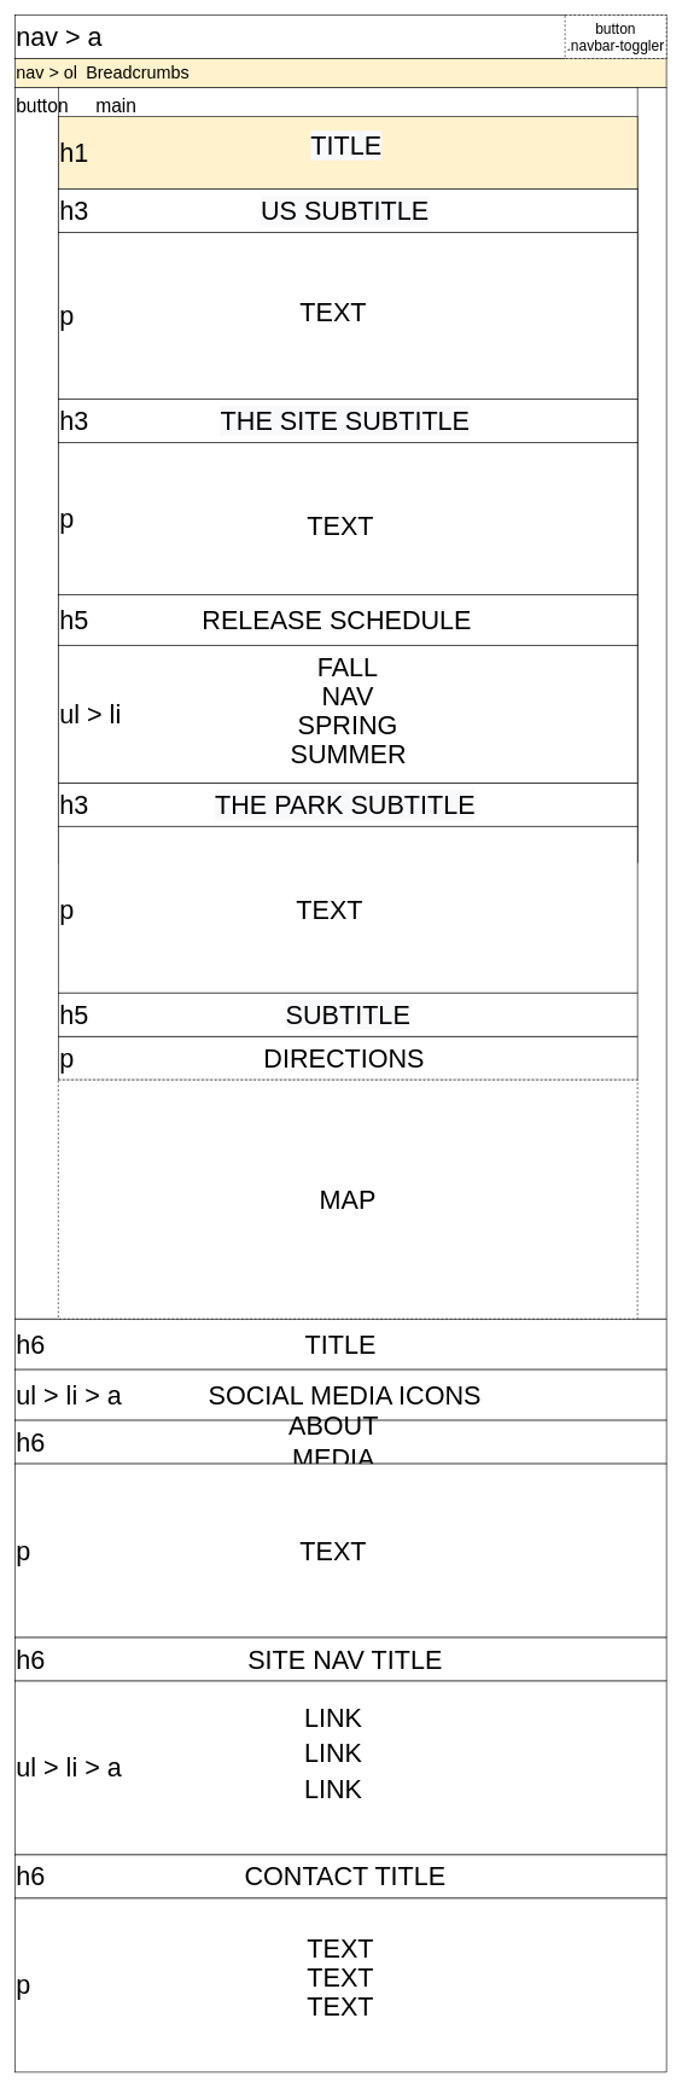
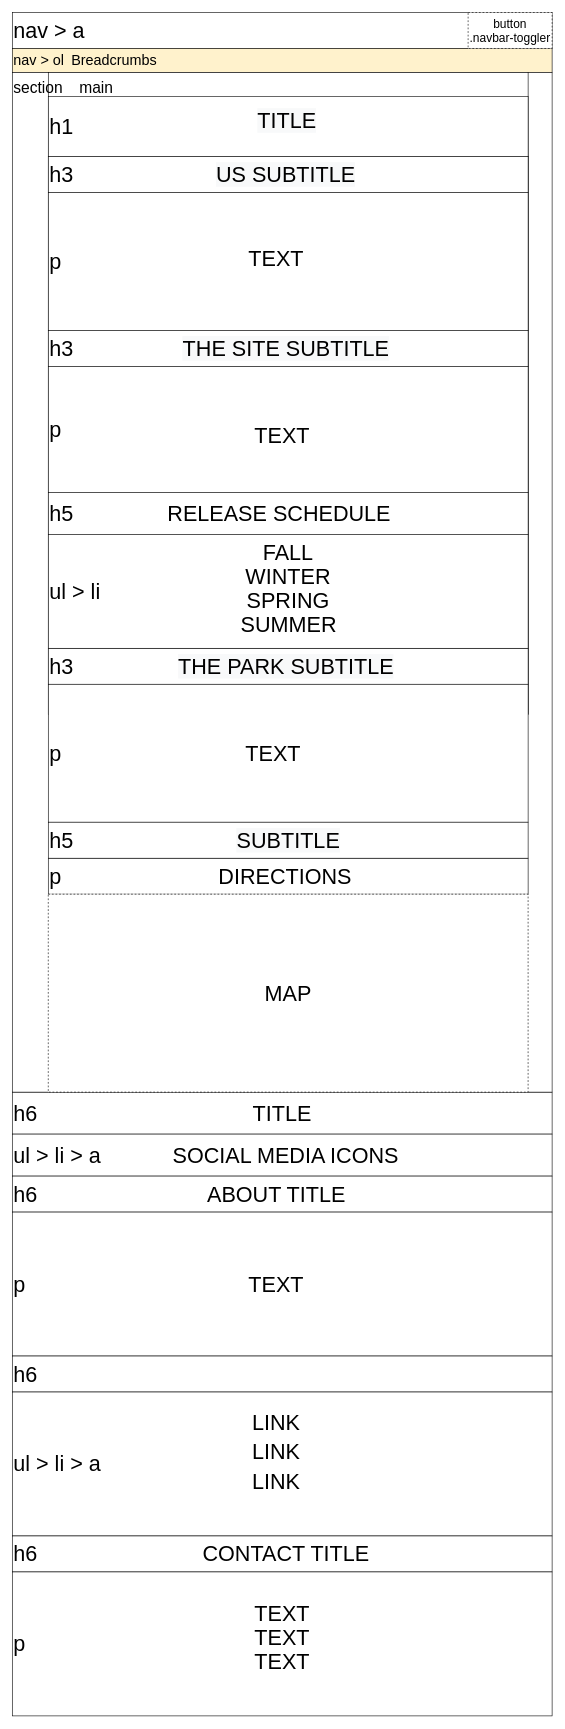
  <mxCell id="0" />
  <mxCell id="1" parent="0" />
  <mxCell id="2" value="&lt;div align=&quot;left&quot;&gt;&lt;font style=&quot;font-size: 36px&quot;&gt;nav &amp;gt; a&lt;/font&gt;&lt;/div&gt;" style="rounded=0;whiteSpace=wrap;html=1;align=left;" vertex="1" parent="1"><mxGeometry x="20" y="20" width="900" height="60" as="geometry" /></mxCell>
  <mxCell id="3" value="&lt;div align=&quot;left&quot;&gt;&lt;font style=&quot;font-size: 24px&quot;&gt;nav &amp;gt; ol&lt;/font&gt;&lt;/div&gt;" style="rounded=0;whiteSpace=wrap;html=1;align=left;fillColor=#fff2cc;" vertex="1" parent="1"><mxGeometry x="20" y="80" width="900" height="40" as="geometry" /></mxCell>
  <mxCell id="4" value="&lt;font style=&quot;font-size: 20px&quot;&gt;button&lt;br&gt;.navbar-toggler&lt;/font&gt;" style="rounded=0;whiteSpace=wrap;html=1;dashed=1;" vertex="1" parent="1"><mxGeometry x="780" y="20" width="140" height="60" as="geometry" /></mxCell>
  <mxCell id="5" value="&lt;div align=&quot;left&quot; style=&quot;font-size: 36px&quot;&gt;h6&lt;/div&gt;" style="rounded=0;whiteSpace=wrap;html=1;align=left;" vertex="1" parent="1"><mxGeometry x="20" y="1820" width="900" height="70" as="geometry" /></mxCell>
  <mxCell id="6" value="&lt;div align=&quot;left&quot; style=&quot;font-size: 36px&quot;&gt;&lt;font style=&quot;font-size: 36px&quot;&gt;ul &amp;gt; li &amp;gt; a&lt;/font&gt;&lt;br&gt;&lt;/div&gt;" style="rounded=0;whiteSpace=wrap;html=1;align=left;" vertex="1" parent="1"><mxGeometry x="20" y="1890" width="900" height="70" as="geometry" /></mxCell>
  <mxCell id="7" value="&lt;font style=&quot;font-size: 36px&quot;&gt;TITLE&lt;/font&gt;" style="text;html=1;strokeColor=none;fillColor=none;align=center;verticalAlign=middle;whiteSpace=wrap;rounded=0;" vertex="1" parent="1"><mxGeometry x="405" y="1845" width="130" height="20" as="geometry" /></mxCell>
  <mxCell id="8" value="&lt;font style=&quot;font-size: 36px&quot;&gt;SOCIAL MEDIA ICONS&lt;/font&gt;" style="text;html=1;strokeColor=none;fillColor=none;align=center;verticalAlign=middle;whiteSpace=wrap;rounded=0;" vertex="1" parent="1"><mxGeometry x="282" y="1915" width="388" height="20" as="geometry" /></mxCell>
  <mxCell id="9" value="&lt;font style=&quot;font-size: 24px&quot;&gt;Breadcrumbs&lt;/font&gt;" style="text;html=1;strokeColor=none;fillColor=none;align=center;verticalAlign=middle;whiteSpace=wrap;rounded=0;" vertex="1" parent="1"><mxGeometry x="140" y="90" width="100" height="20" as="geometry" /></mxCell>
  <mxCell id="10" value="&lt;div align=&quot;left&quot;&gt;&lt;font style=&quot;font-size: 36px&quot;&gt;h6&lt;/font&gt;&lt;/div&gt;" style="rounded=0;whiteSpace=wrap;html=1;align=left;" vertex="1" parent="1"><mxGeometry x="20" y="1960" width="900" height="60" as="geometry" /></mxCell>
- <mxCell id="11" value="&lt;font style=&quot;font-size: 36px&quot;&gt;ABOUT MEDIA&lt;/font&gt;" style="text;html=1;strokeColor=none;fillColor=none;align=center;verticalAlign=middle;whiteSpace=wrap;rounded=0;" vertex="1" parent="1"><mxGeometry x="337.5" y="1980" width="245" height="20" as="geometry" /></mxCell>
+ <mxCell id="11" value="&lt;font style=&quot;font-size: 36px&quot;&gt;ABOUT TITLE&lt;/font&gt;" style="text;html=1;strokeColor=none;fillColor=none;align=center;verticalAlign=middle;whiteSpace=wrap;rounded=0;" vertex="1" parent="1"><mxGeometry x="337.5" y="1980" width="245" height="20" as="geometry" /></mxCell>
  <mxCell id="12" value="&lt;div align=&quot;left&quot;&gt;&lt;font style=&quot;font-size: 36px&quot;&gt;p&lt;/font&gt;&lt;/div&gt;" style="rounded=0;whiteSpace=wrap;html=1;align=left;" vertex="1" parent="1"><mxGeometry x="20" y="2020" width="900" height="240" as="geometry" /></mxCell>
  <mxCell id="13" value="&lt;font style=&quot;font-size: 36px&quot;&gt;TEXT&lt;/font&gt;" style="text;html=1;strokeColor=none;fillColor=none;align=center;verticalAlign=middle;whiteSpace=wrap;rounded=0;" vertex="1" parent="1"><mxGeometry x="395" y="2130" width="130" height="20" as="geometry" /></mxCell>
  <mxCell id="14" value="&lt;div align=&quot;left&quot;&gt;&lt;font style=&quot;font-size: 36px&quot;&gt;h6&lt;/font&gt;&lt;/div&gt;" style="rounded=0;whiteSpace=wrap;html=1;align=left;" vertex="1" parent="1"><mxGeometry x="20" y="2260" width="900" height="60" as="geometry" /></mxCell>
- <mxCell id="15" value="&lt;font style=&quot;font-size: 36px&quot;&gt;SITE NAV TITLE&lt;/font&gt;" style="text;html=1;strokeColor=none;fillColor=none;align=center;verticalAlign=middle;whiteSpace=wrap;rounded=0;" vertex="1" parent="1"><mxGeometry x="323.5" y="2280" width="305" height="20" as="geometry" /></mxCell>
  <mxCell id="16" value="&lt;div align=&quot;left&quot;&gt;&lt;font style=&quot;font-size: 36px&quot;&gt;ul &amp;gt; li &amp;gt; a&lt;/font&gt;&lt;/div&gt;" style="rounded=0;whiteSpace=wrap;html=1;align=left;" vertex="1" parent="1"><mxGeometry x="20" y="2320" width="900" height="240" as="geometry" /></mxCell>
  <mxCell id="17" value="&lt;font style=&quot;font-size: 36px&quot;&gt;LINK&lt;/font&gt;" style="text;html=1;strokeColor=none;fillColor=none;align=center;verticalAlign=middle;whiteSpace=wrap;rounded=0;" vertex="1" parent="1"><mxGeometry x="395" y="2360" width="130" height="20" as="geometry" /></mxCell>
  <mxCell id="18" value="&lt;font style=&quot;font-size: 36px&quot;&gt;LINK&lt;/font&gt;" style="text;html=1;strokeColor=none;fillColor=none;align=center;verticalAlign=middle;whiteSpace=wrap;rounded=0;" vertex="1" parent="1"><mxGeometry x="395" y="2410" width="130" height="20" as="geometry" /></mxCell>
  <mxCell id="19" value="&lt;font style=&quot;font-size: 36px&quot;&gt;LINK&lt;/font&gt;" style="text;html=1;strokeColor=none;fillColor=none;align=center;verticalAlign=middle;whiteSpace=wrap;rounded=0;" vertex="1" parent="1"><mxGeometry x="395" y="2460" width="130" height="20" as="geometry" /></mxCell>
  <mxCell id="20" value="&lt;div align=&quot;left&quot;&gt;&lt;font style=&quot;font-size: 36px&quot;&gt;h6&lt;/font&gt;&lt;/div&gt;" style="rounded=0;whiteSpace=wrap;html=1;align=left;" vertex="1" parent="1"><mxGeometry x="20" y="2560" width="900" height="60" as="geometry" /></mxCell>
  <mxCell id="21" value="&lt;font style=&quot;font-size: 36px&quot;&gt;CONTACT TITLE&lt;/font&gt;" style="text;html=1;strokeColor=none;fillColor=none;align=center;verticalAlign=middle;whiteSpace=wrap;rounded=0;" vertex="1" parent="1"><mxGeometry x="323.5" y="2580" width="305" height="20" as="geometry" /></mxCell>
  <mxCell id="22" value="&lt;div align=&quot;left&quot;&gt;&lt;font style=&quot;font-size: 36px&quot;&gt;p&lt;/font&gt;&lt;/div&gt;" style="rounded=0;whiteSpace=wrap;html=1;align=left;" vertex="1" parent="1"><mxGeometry x="20" y="2620" width="900" height="240" as="geometry" /></mxCell>
  <mxCell id="23" value="&lt;font style=&quot;font-size: 36px&quot;&gt;TEXT&lt;/font&gt;" style="text;html=1;strokeColor=none;fillColor=none;align=center;verticalAlign=middle;whiteSpace=wrap;rounded=0;" vertex="1" parent="1"><mxGeometry x="405" y="2720" width="130" height="20" as="geometry" /></mxCell>
  <mxCell id="24" value="&lt;font style=&quot;font-size: 36px&quot;&gt;TEXT&lt;/font&gt;" style="text;html=1;strokeColor=none;fillColor=none;align=center;verticalAlign=middle;whiteSpace=wrap;rounded=0;" vertex="1" parent="1"><mxGeometry x="405" y="2760" width="130" height="20" as="geometry" /></mxCell>
  <mxCell id="25" value="&lt;font style=&quot;font-size: 36px&quot;&gt;TEXT&lt;/font&gt;" style="text;html=1;strokeColor=none;fillColor=none;align=center;verticalAlign=middle;whiteSpace=wrap;rounded=0;" vertex="1" parent="1"><mxGeometry x="405" y="2680" width="130" height="20" as="geometry" /></mxCell>
  <mxCell id="26" value="" style="rounded=0;whiteSpace=wrap;html=1;" vertex="1" parent="1"><mxGeometry x="20" y="120" width="900" height="1700" as="geometry" /></mxCell>
  <mxCell id="27" value="" style="rounded=0;whiteSpace=wrap;html=1;" vertex="1" parent="1"><mxGeometry x="80" y="120" width="800" height="1070" as="geometry" /></mxCell>
- <mxCell id="28" value="&lt;div align=&quot;left&quot; style=&quot;font-size: 26px&quot;&gt;&lt;font style=&quot;font-size: 26px&quot;&gt;button&lt;/font&gt;&lt;/div&gt;" style="text;html=1;strokeColor=none;fillColor=none;align=left;verticalAlign=middle;whiteSpace=wrap;rounded=0;" vertex="1" parent="1"><mxGeometry x="20" y="120" width="120" height="50" as="geometry" /></mxCell>
+ <mxCell id="28" value="&lt;div align=&quot;left&quot; style=&quot;font-size: 26px&quot;&gt;&lt;font style=&quot;font-size: 26px&quot;&gt;section&lt;/font&gt;&lt;/div&gt;" style="text;html=1;strokeColor=none;fillColor=none;align=left;verticalAlign=middle;whiteSpace=wrap;rounded=0;" vertex="1" parent="1"><mxGeometry x="20" y="120" width="120" height="50" as="geometry" /></mxCell>
  <mxCell id="29" value="&lt;div align=&quot;left&quot; style=&quot;font-size: 26px&quot;&gt;&lt;font style=&quot;font-size: 26px&quot;&gt;main&lt;/font&gt;&lt;/div&gt;" style="text;html=1;strokeColor=none;fillColor=none;align=left;verticalAlign=middle;whiteSpace=wrap;rounded=0;" vertex="1" parent="1"><mxGeometry x="130" y="120" width="120" height="50" as="geometry" /></mxCell>
- <mxCell id="30" value="&lt;div align=&quot;left&quot;&gt;&lt;font style=&quot;font-size: 36px&quot;&gt;h1&lt;/font&gt;&lt;/div&gt;" style="rounded=0;whiteSpace=wrap;html=1;align=left;fillColor=#fff2cc;" vertex="1" parent="1"><mxGeometry x="80" y="160" width="800" height="100" as="geometry" /></mxCell>
+ <mxCell id="30" value="&lt;div align=&quot;left&quot;&gt;&lt;font style=&quot;font-size: 36px&quot;&gt;h1&lt;/font&gt;&lt;/div&gt;" style="rounded=0;whiteSpace=wrap;html=1;align=left;" vertex="1" parent="1"><mxGeometry x="80" y="160" width="800" height="100" as="geometry" /></mxCell>
  <mxCell id="31" value="&lt;div align=&quot;left&quot;&gt;&lt;br&gt;&lt;/div&gt;" style="rounded=0;whiteSpace=wrap;html=1;align=left;" vertex="1" parent="1"><mxGeometry x="80" y="260" width="800" height="930" as="geometry" /></mxCell>
  <mxCell id="32" value="&lt;font style=&quot;font-size: 36px&quot;&gt;&lt;span style=&quot;display: inline ; float: none ; background-color: rgb(248 , 249 , 250) ; color: rgb(0 , 0 , 0) ; font-family: &amp;#34;helvetica&amp;#34; ; font-size: 36px ; font-style: normal ; font-variant: normal ; font-weight: 400 ; letter-spacing: normal ; text-align: center ; text-decoration: none ; text-indent: 0px ; text-transform: none ; white-space: normal ; word-spacing: 0px&quot;&gt;TITLE&lt;/span&gt;&lt;/font&gt;&lt;b&gt;&lt;/b&gt;&lt;i&gt;&lt;/i&gt;&lt;u&gt;&lt;/u&gt;&lt;sub&gt;&lt;/sub&gt;&lt;sup&gt;&lt;/sup&gt;&lt;strike&gt;&lt;/strike&gt;" style="text;html=1;strokeColor=none;fillColor=none;align=center;verticalAlign=middle;whiteSpace=wrap;rounded=0;" vertex="1" parent="1"><mxGeometry x="347.5" y="190" width="260" height="20" as="geometry" /></mxCell>
  <mxCell id="33" value="&lt;div align=&quot;left&quot;&gt;&lt;font style=&quot;font-size: 36px&quot;&gt;h3&lt;/font&gt;&lt;/div&gt;" style="rounded=0;whiteSpace=wrap;html=1;align=left;" vertex="1" parent="1"><mxGeometry x="80" y="260" width="800" height="60" as="geometry" /></mxCell>
  <mxCell id="34" value="&lt;div align=&quot;left&quot;&gt;&lt;font style=&quot;font-size: 36px&quot;&gt;p&lt;/font&gt;&lt;/div&gt;" style="rounded=0;whiteSpace=wrap;html=1;align=left;" vertex="1" parent="1"><mxGeometry x="80" y="320" width="800" height="230" as="geometry" /></mxCell>
  <mxCell id="35" value="&lt;div align=&quot;left&quot;&gt;&lt;font style=&quot;font-size: 36px&quot;&gt;h3&lt;/font&gt;&lt;/div&gt;" style="rounded=0;whiteSpace=wrap;html=1;align=left;" vertex="1" parent="1"><mxGeometry x="80" y="550" width="800" height="60" as="geometry" /></mxCell>
  <mxCell id="36" value="&lt;div align=&quot;left&quot;&gt;&lt;font style=&quot;font-size: 36px&quot;&gt;p&lt;/font&gt;&lt;/div&gt;" style="rounded=0;whiteSpace=wrap;html=1;align=left;" vertex="1" parent="1"><mxGeometry x="80" y="610" width="800" height="210" as="geometry" /></mxCell>
  <mxCell id="37" value="&lt;div align=&quot;left&quot;&gt;&lt;font style=&quot;font-size: 36px&quot;&gt;h3&lt;/font&gt;&lt;/div&gt;" style="rounded=0;whiteSpace=wrap;html=1;align=left;" vertex="1" parent="1"><mxGeometry x="80" y="1080" width="800" height="60" as="geometry" /></mxCell>
  <mxCell id="38" value="&lt;div align=&quot;left&quot;&gt;&lt;font style=&quot;font-size: 36px&quot;&gt;p&lt;/font&gt;&lt;/div&gt;" style="rounded=0;whiteSpace=wrap;html=1;align=left;" vertex="1" parent="1"><mxGeometry x="80" y="1140" width="800" height="230" as="geometry" /></mxCell>
  <mxCell id="39" value="&lt;font style=&quot;font-size: 36px&quot;&gt;&lt;span style=&quot;display: inline ; float: none ; background-color: rgb(248 , 249 , 250) ; color: rgb(0 , 0 , 0) ; font-family: &amp;#34;helvetica&amp;#34; ; font-size: 36px ; font-style: normal ; font-variant: normal ; font-weight: 400 ; letter-spacing: normal ; text-align: center ; text-decoration: none ; text-indent: 0px ; text-transform: none ; white-space: normal ; word-spacing: 0px&quot;&gt;US SUBTITLE&lt;/span&gt;&lt;/font&gt;&lt;b&gt;&lt;/b&gt;&lt;i&gt;&lt;/i&gt;&lt;u&gt;&lt;/u&gt;&lt;sub&gt;&lt;/sub&gt;&lt;sup&gt;&lt;/sup&gt;&lt;strike&gt;&lt;/strike&gt;" style="text;html=1;strokeColor=none;fillColor=none;align=center;verticalAlign=middle;whiteSpace=wrap;rounded=0;" vertex="1" parent="1"><mxGeometry x="346" y="280" width="260" height="20" as="geometry" /></mxCell>
  <mxCell id="40" value="&lt;font style=&quot;font-size: 36px&quot;&gt;&lt;span style=&quot;display: inline ; float: none ; background-color: rgb(248 , 249 , 250) ; color: rgb(0 , 0 , 0) ; font-family: &amp;#34;helvetica&amp;#34; ; font-size: 36px ; font-style: normal ; font-variant: normal ; font-weight: 400 ; letter-spacing: normal ; text-align: center ; text-decoration: none ; text-indent: 0px ; text-transform: none ; white-space: normal ; word-spacing: 0px&quot;&gt;THE SITE SUBTITLE&lt;/span&gt;&lt;/font&gt;&lt;b&gt;&lt;/b&gt;&lt;i&gt;&lt;/i&gt;&lt;u&gt;&lt;/u&gt;&lt;sub&gt;&lt;/sub&gt;&lt;sup&gt;&lt;/sup&gt;&lt;strike&gt;&lt;/strike&gt;" style="text;html=1;strokeColor=none;fillColor=none;align=center;verticalAlign=middle;whiteSpace=wrap;rounded=0;" vertex="1" parent="1"><mxGeometry x="269.75" y="570" width="412.5" height="20" as="geometry" /></mxCell>
  <mxCell id="41" value="&lt;font style=&quot;font-size: 36px&quot;&gt;&lt;span style=&quot;display: inline ; float: none ; background-color: rgb(248 , 249 , 250) ; color: rgb(0 , 0 , 0) ; font-family: &amp;#34;helvetica&amp;#34; ; font-size: 36px ; font-style: normal ; font-variant: normal ; font-weight: 400 ; letter-spacing: normal ; text-align: center ; text-decoration: none ; text-indent: 0px ; text-transform: none ; white-space: normal ; word-spacing: 0px&quot;&gt;THE PARK SUBTITLE&lt;/span&gt;&lt;/font&gt;&lt;b&gt;&lt;/b&gt;&lt;i&gt;&lt;/i&gt;&lt;u&gt;&lt;/u&gt;&lt;sub&gt;&lt;/sub&gt;&lt;sup&gt;&lt;/sup&gt;&lt;strike&gt;&lt;/strike&gt;" style="text;html=1;strokeColor=none;fillColor=none;align=center;verticalAlign=middle;whiteSpace=wrap;rounded=0;" vertex="1" parent="1"><mxGeometry x="269.75" y="1100" width="412.5" height="20" as="geometry" /></mxCell>
  <mxCell id="42" value="&lt;div align=&quot;left&quot;&gt;&lt;font style=&quot;font-size: 36px&quot;&gt;h5&lt;/font&gt;&lt;/div&gt;" style="rounded=0;whiteSpace=wrap;html=1;align=left;" vertex="1" parent="1"><mxGeometry x="80" y="820" width="800" height="70" as="geometry" /></mxCell>
  <mxCell id="43" value="&lt;div align=&quot;left&quot;&gt;&lt;font style=&quot;font-size: 36px&quot;&gt;ul &amp;gt; li&lt;/font&gt;&lt;/div&gt;" style="rounded=0;whiteSpace=wrap;html=1;align=left;" vertex="1" parent="1"><mxGeometry x="80" y="890" width="800" height="190" as="geometry" /></mxCell>
  <mxCell id="44" value="&lt;div align=&quot;left&quot;&gt;&lt;font style=&quot;font-size: 36px&quot;&gt;p&lt;/font&gt;&lt;/div&gt;" style="rounded=0;whiteSpace=wrap;html=1;align=left;" vertex="1" parent="1"><mxGeometry x="80" y="1430" width="800" height="60" as="geometry" /></mxCell>
  <mxCell id="45" value="&lt;div align=&quot;left&quot;&gt;&lt;font style=&quot;font-size: 36px&quot;&gt;h5&lt;/font&gt;&lt;/div&gt;" style="rounded=0;whiteSpace=wrap;html=1;align=left;" vertex="1" parent="1"><mxGeometry x="80" y="1370" width="800" height="60" as="geometry" /></mxCell>
  <mxCell id="46" value="&lt;font style=&quot;font-size: 36px&quot;&gt;&lt;span style=&quot;display: inline ; float: none ; background-color: rgb(248 , 249 , 250) ; color: rgb(0 , 0 , 0) ; font-family: &amp;#34;helvetica&amp;#34; ; font-size: 36px ; font-style: normal ; font-variant: normal ; font-weight: 400 ; letter-spacing: normal ; text-align: center ; text-decoration: none ; text-indent: 0px ; text-transform: none ; white-space: normal ; word-spacing: 0px&quot;&gt;SUBTITLE&lt;/span&gt;&lt;/font&gt;&lt;b&gt;&lt;/b&gt;&lt;i&gt;&lt;/i&gt;&lt;u&gt;&lt;/u&gt;&lt;sub&gt;&lt;/sub&gt;&lt;sup&gt;&lt;/sup&gt;&lt;strike&gt;&lt;/strike&gt;" style="text;html=1;strokeColor=none;fillColor=none;align=center;verticalAlign=middle;whiteSpace=wrap;rounded=0;" vertex="1" parent="1"><mxGeometry x="273.75" y="1390" width="412.5" height="20" as="geometry" /></mxCell>
  <mxCell id="47" value="&lt;div&gt;&lt;span style=&quot;font-size: 36px&quot;&gt;MAP&lt;/span&gt;&lt;/div&gt;" style="rounded=0;whiteSpace=wrap;html=1;align=center;dashed=1;" vertex="1" parent="1"><mxGeometry x="80" y="1490" width="800" height="330" as="geometry" /></mxCell>
  <mxCell id="48" value="&lt;font style=&quot;font-size: 36px&quot;&gt;TEXT&lt;/font&gt;" style="text;html=1;strokeColor=none;fillColor=none;align=center;verticalAlign=middle;whiteSpace=wrap;rounded=0;" vertex="1" parent="1"><mxGeometry x="390" y="1245" width="130" height="20" as="geometry" /></mxCell>
  <mxCell id="49" value="&lt;font style=&quot;font-size: 36px&quot;&gt;TEXT&lt;/font&gt;" style="text;html=1;strokeColor=none;fillColor=none;align=center;verticalAlign=middle;whiteSpace=wrap;rounded=0;" vertex="1" parent="1"><mxGeometry x="405" y="715" width="130" height="20" as="geometry" /></mxCell>
  <mxCell id="50" value="&lt;font style=&quot;font-size: 36px&quot;&gt;TEXT&lt;/font&gt;" style="text;html=1;strokeColor=none;fillColor=none;align=center;verticalAlign=middle;whiteSpace=wrap;rounded=0;" vertex="1" parent="1"><mxGeometry x="395" y="420" width="130" height="20" as="geometry" /></mxCell>
  <mxCell id="51" value="&lt;font style=&quot;font-size: 36px&quot;&gt;RELEASE SCHEDULE&lt;/font&gt;" style="text;html=1;strokeColor=none;fillColor=none;align=center;verticalAlign=middle;whiteSpace=wrap;rounded=0;" vertex="1" parent="1"><mxGeometry x="260" y="845" width="410" height="20" as="geometry" /></mxCell>
  <mxCell id="52" value="&lt;span style=&quot;font-size: 36px&quot;&gt;FALL&lt;/span&gt;" style="text;html=1;strokeColor=none;fillColor=none;align=center;verticalAlign=middle;whiteSpace=wrap;rounded=0;" vertex="1" parent="1"><mxGeometry x="275" y="910" width="410" height="20" as="geometry" /></mxCell>
- <mxCell id="53" value="&lt;span style=&quot;font-size: 36px&quot;&gt;NAV&lt;/span&gt;" style="text;html=1;strokeColor=none;fillColor=none;align=center;verticalAlign=middle;whiteSpace=wrap;rounded=0;" vertex="1" parent="1"><mxGeometry x="275" y="950" width="410" height="20" as="geometry" /></mxCell>
+ <mxCell id="53" value="&lt;span style=&quot;font-size: 36px&quot;&gt;WINTER&lt;/span&gt;" style="text;html=1;strokeColor=none;fillColor=none;align=center;verticalAlign=middle;whiteSpace=wrap;rounded=0;" vertex="1" parent="1"><mxGeometry x="275" y="950" width="410" height="20" as="geometry" /></mxCell>
  <mxCell id="54" value="&lt;span style=&quot;font-size: 36px&quot;&gt;SPRING&lt;/span&gt;&lt;span style=&quot;color: rgba(0 , 0 , 0 , 0) ; font-family: monospace ; font-size: 0px ; white-space: nowrap&quot;&gt;%3CmxGraphModel%3E%3Croot%3E%3CmxCell%20id%3D%220%22%2F%3E%3CmxCell%20id%3D%221%22%20parent%3D%220%22%2F%3E%3CmxCell%20id%3D%222%22%20value%3D%22%26lt%3Bspan%20style%3D%26quot%3Bfont-size%3A%2036px%26quot%3B%26gt%3BWINTER%26lt%3B%2Fspan%26gt%3B%22%20style%3D%22text%3Bhtml%3D1%3BstrokeColor%3Dnone%3BfillColor%3Dnone%3Balign%3Dcenter%3BverticalAlign%3Dmiddle%3BwhiteSpace%3Dwrap%3Brounded%3D0%3B%22%20vertex%3D%221%22%20parent%3D%221%22%3E%3CmxGeometry%20x%3D%22-1015%22%20y%3D%221260%22%20width%3D%22410%22%20height%3D%2220%22%20as%3D%22geometry%22%2F%3E%3C%2FmxCell%3E%3C%2Froot%3E%3C%2FmxGraphModel%3E&lt;/span&gt;" style="text;html=1;strokeColor=none;fillColor=none;align=center;verticalAlign=middle;whiteSpace=wrap;rounded=0;" vertex="1" parent="1"><mxGeometry x="275" y="990" width="410" height="20" as="geometry" /></mxCell>
  <mxCell id="55" value="&lt;span style=&quot;font-size: 36px&quot;&gt;SUMMER&lt;/span&gt;" style="text;html=1;strokeColor=none;fillColor=none;align=center;verticalAlign=middle;whiteSpace=wrap;rounded=0;" vertex="1" parent="1"><mxGeometry x="276.25" y="1030" width="410" height="20" as="geometry" /></mxCell>
  <mxCell id="56" value="&lt;span style=&quot;font-size: 36px&quot;&gt;DIRECTIONS&lt;/span&gt;" style="text;html=1;strokeColor=none;fillColor=none;align=center;verticalAlign=middle;whiteSpace=wrap;rounded=0;" vertex="1" parent="1"><mxGeometry x="430" y="1450" width="90" height="20" as="geometry" /></mxCell>
